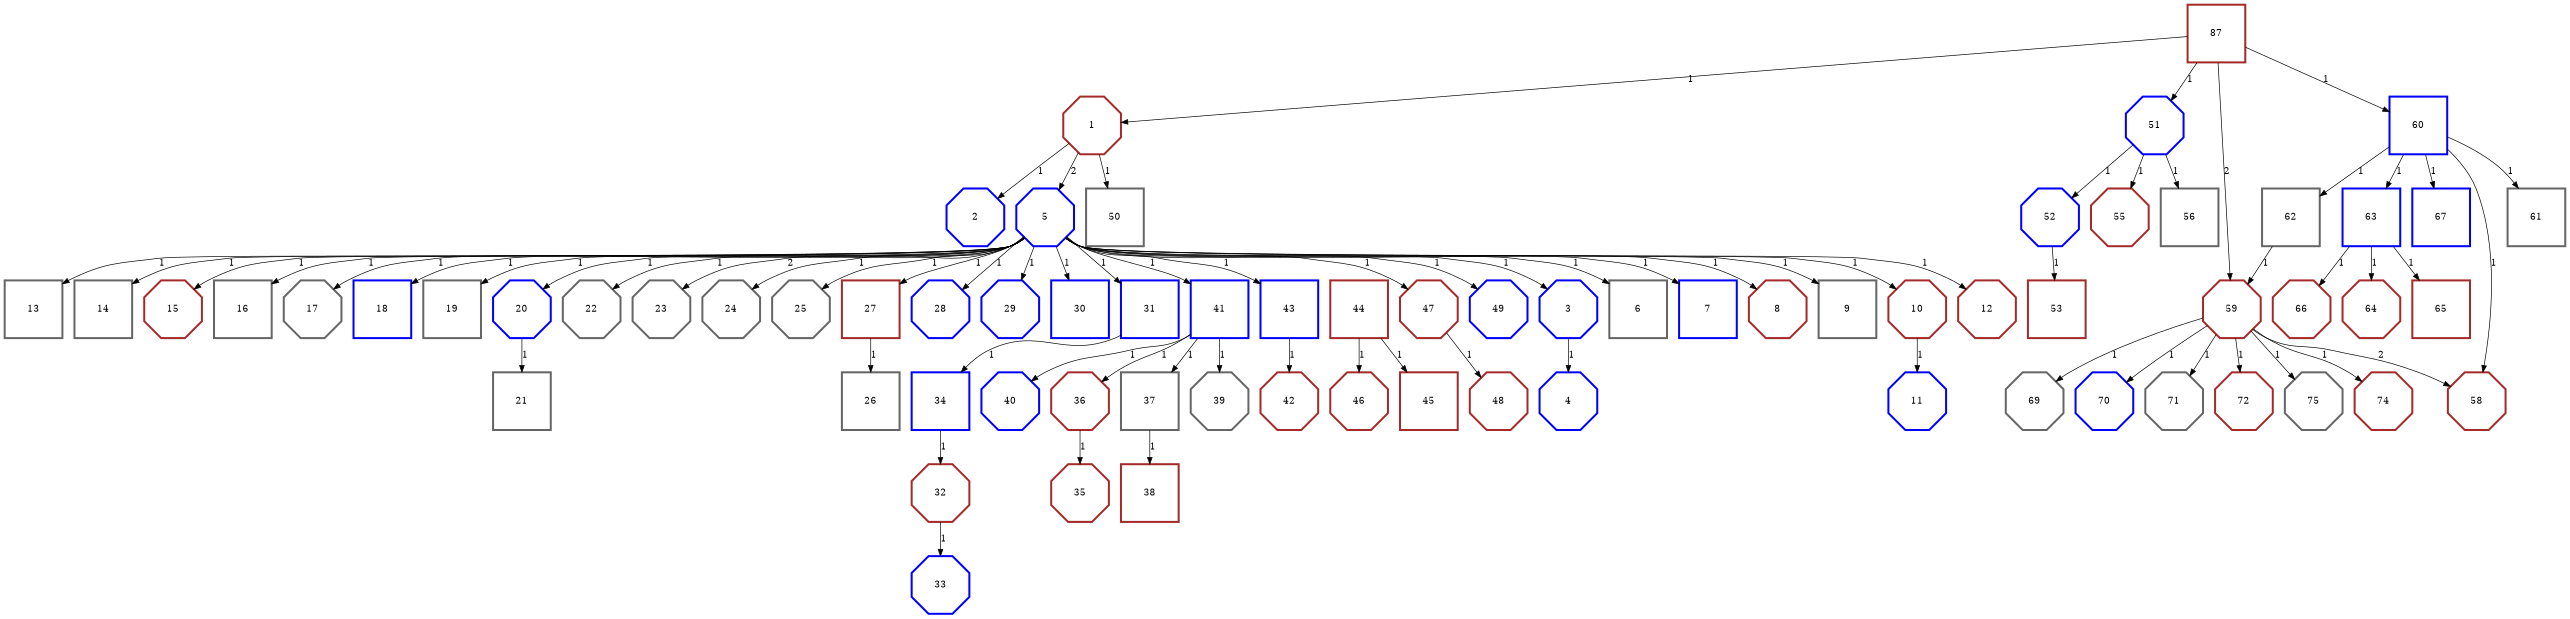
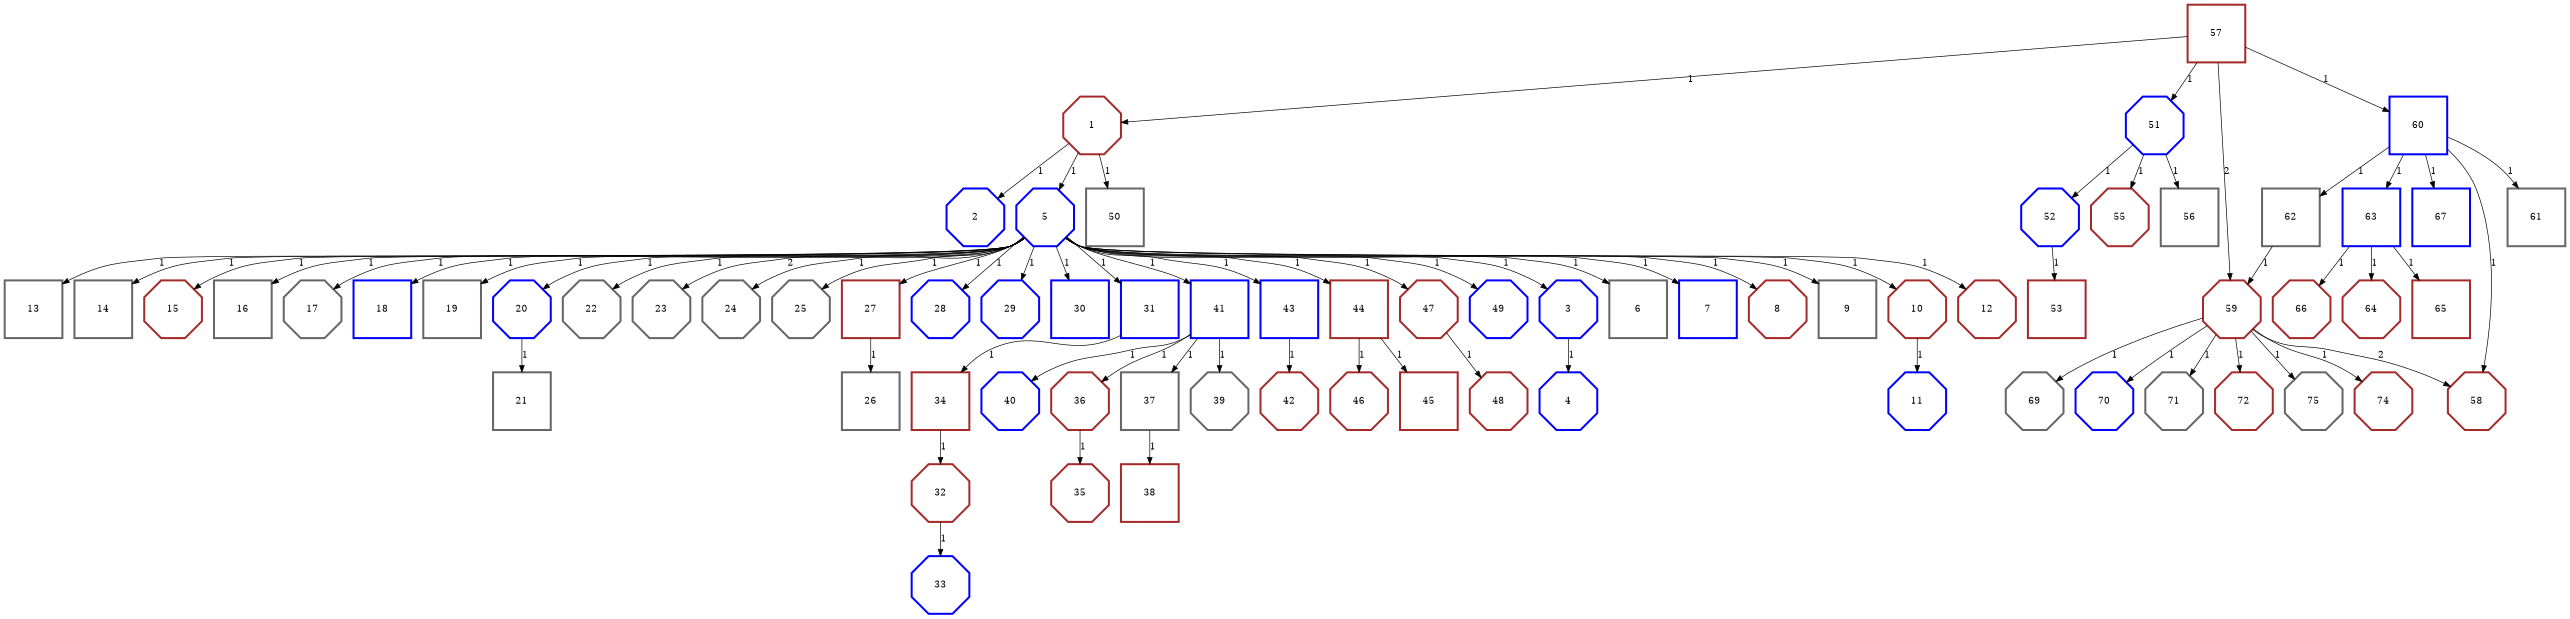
  digraph {
    rankdir=TB
    node [color=brown penwidth=3 shape=octagon]
    edge [color=black penwidth=1 style=solid]
    n1 [height=1.2 label=1 width=1.2]
    n2 [color=blue height=1.2 label=2 width=1.2]
    n3 [color=blue height=1.2 label=5 width=1.2]
    n4 [color=gray40 height=1.2 label=50 shape=box width=1.2]
    n5 [color=blue height=1.2 label=3 width=1.2]
    n6 [color=gray40 height=1.2 label=6 shape=box width=1.2]
    n7 [color=blue height=1.2 label=7 shape=box width=1.2]
    n8 [height=1.2 label=8 width=1.2]
    n9 [color=gray40 height=1.2 label=9 shape=box width=1.2]
    n10 [height=1.2 label=10 width=1.2]
    n11 [height=1.2 label=12 width=1.2]
    n12 [color=gray40 height=1.2 label=13 shape=box width=1.2]
    n13 [color=gray40 height=1.2 label=14 shape=box width=1.2]
    n14 [height=1.2 label=15 width=1.2]
    n15 [color=gray40 height=1.2 label=16 shape=box width=1.2]
    n16 [color=gray40 height=1.2 label=17 width=1.2]
    n17 [color=blue height=1.2 label=18 shape=box width=1.2]
    n18 [color=gray40 height=1.2 label=19 shape=box width=1.2]
    n19 [color=blue height=1.2 label=20 width=1.2]
    n20 [color=gray40 height=1.2 label=22 width=1.2]
    n21 [color=gray40 height=1.2 label=23 width=1.2]
    n22 [color=gray40 height=1.2 label=24 width=1.2]
    n23 [color=gray40 height=1.2 label=25 width=1.2]
    n24 [height=1.2 label=27 shape=box width=1.2]
    n25 [color=blue height=1.2 label=28 width=1.2]
    n26 [color=blue height=1.2 label=29 width=1.2]
    n27 [color=blue height=1.2 label=30 shape=box width=1.2]
    n28 [color=blue height=1.2 label=31 shape=box width=1.2]
    n29 [color=blue height=1.2 label=41 shape=box width=1.2]
    n30 [color=blue height=1.2 label=43 shape=box width=1.2]
    n31 [height=1.2 label=44 shape=box width=1.2]
    n32 [height=1.2 label=47 width=1.2]
    n33 [color=blue height=1.2 label=49 width=1.2]
    n34 [color=blue height=1.2 label=4 width=1.2]
    n35 [color=blue height=1.2 label=11 width=1.2]
    n36 [color=gray40 height=1.2 label=21 shape=box width=1.2]
    n37 [color=gray40 height=1.2 label=26 shape=box width=1.2]
-   n38 [color=blue height=1.2 label=34 shape=box width=1.2]
+   n38 [height=1.2 label=34 shape=box width=1.2]
    n39 [height=1.2 label=36 width=1.2]
    n40 [color=gray40 height=1.2 label=37 shape=box width=1.2]
    n41 [color=gray40 height=1.2 label=39 width=1.2]
    n42 [color=blue height=1.2 label=40 width=1.2]
    n43 [height=1.2 label=42 width=1.2]
    n44 [height=1.2 label=45 shape=box width=1.2]
    n45 [height=1.2 label=46 width=1.2]
    n46 [height=1.2 label=48 width=1.2]
    n47 [height=1.2 label=32 width=1.2]
    n48 [color=blue height=1.2 label=33 width=1.2]
    n49 [height=1.2 label=35 width=1.2]
    n50 [height=1.2 label=38 shape=box width=1.2]
    n51 [color=blue height=1.2 label=51 width=1.2]
    n52 [color=blue height=1.2 label=52 width=1.2]
    n53 [height=1.2 label=55 width=1.2]
    n54 [color=gray40 height=1.2 label=56 shape=box width=1.2]
    n55 [height=1.2 label=53 shape=box width=1.2]
-   n56 [height=1.2 label=87 shape=box width=1.2]
+   n56 [height=1.2 label=57 shape=box width=1.2]
    n57 [height=1.2 label=59 width=1.2]
    n58 [color=blue height=1.2 label=60 shape=box width=1.2]
    n59 [height=1.2 label=58 width=1.2]
    n60 [color=gray40 height=1.2 label=69 width=1.2]
    n61 [color=blue height=1.2 label=70 width=1.2]
    n62 [color=gray40 height=1.2 label=71 width=1.2]
    n63 [height=1.2 label=72 width=1.2]
    n64 [color=gray40 height=1.2 label=75 width=1.2]
    n65 [height=1.2 label=74 width=1.2]
    n66 [color=gray40 height=1.2 label=61 shape=box width=1.2]
    n67 [color=gray40 height=1.2 label=62 shape=box width=1.2]
    n68 [color=blue height=1.2 label=63 shape=box width=1.2]
    n69 [color=blue height=1.2 label=67 shape=box width=1.2]
    n70 [height=1.2 label=64 width=1.2]
    n71 [height=1.2 label=65 shape=box width=1.2]
    n72 [height=1.2 label=66 width=1.2]
    n1 -> n2 [label=1]
-   n1 -> n3 [label=2 style=bold]
+   n1 -> n3 [label=1 style=bold]
    n1 -> n4 [label=1 style=bold]
    n3 -> n5 [label=1]
    n3 -> n6 [label=1]
    n3 -> n7 [label=1 style=bold]
    n3 -> n8 [label=1 style=bold]
    n3 -> n9 [label=1]
    n3 -> n10 [label=1 style=bold]
    n3 -> n11 [label=1 style=bold]
    n3 -> n12 [label=1]
    n3 -> n13 [label=1 style=bold]
    n3 -> n14 [label=1]
    n3 -> n15 [label=1]
    n3 -> n16 [label=1 style=bold]
    n3 -> n17 [label=1 style=bold]
    n3 -> n18 [label=1]
    n3 -> n19 [label=1]
    n3 -> n20 [label=1]
    n3 -> n21 [label=2]
    n3 -> n22 [label=1]
    n3 -> n23 [label=1 style=bold]
    n3 -> n24 [label=1]
    n3 -> n25 [label=1 style=bold]
    n3 -> n26 [label=1]
    n3 -> n27 [label=1]
    n3 -> n28 [label=1 style=bold]
    n3 -> n29 [label=1 style=bold]
    n3 -> n30 [label=1]
+   n3 -> n31 [label=1]
    n3 -> n32 [label=1 style=bold]
    n3 -> n33 [label=1 style=bold]
    n5 -> n34 [label=1]
    n10 -> n35 [label=1]
    n19 -> n36 [label=1]
    n24 -> n37 [label=1 style=bold]
    n28 -> n38 [label=1]
    n29 -> n39 [label=1]
    n29 -> n40 [label=1]
    n29 -> n41 [label=1 style=bold]
    n29 -> n42 [label=1 style=bold]
    n30 -> n43 [label=1 style=bold]
    n31 -> n44 [label=1 style=bold]
    n31 -> n45 [label=1 style=bold]
    n32 -> n46 [label=1]
    n38 -> n47 [label=1]
    n39 -> n49 [label=1]
    n40 -> n50 [label=1]
    n47 -> n48 [label=1]
    n51 -> n52 [label=1]
    n51 -> n53 [label=1 style=bold]
    n51 -> n54 [label=1 style=bold]
    n52 -> n55 [label=1 style=bold]
    n56 -> n1 [label=1]
    n56 -> n51 [label=1]
    n56 -> n57 [label=2]
    n56 -> n58 [label=1]
    n57 -> n59 [label=2 style=bold]
    n57 -> n60 [label=1 style=bold]
    n57 -> n61 [label=1]
    n57 -> n62 [label=1]
    n57 -> n63 [label=1 style=bold]
    n57 -> n64 [label=1 style=bold]
    n57 -> n65 [label=1 style=bold]
    n58 -> n59 [label=1 style=bold]
    n58 -> n66 [label=1]
    n58 -> n67 [label=1]
    n58 -> n68 [label=1 style=bold]
    n58 -> n69 [label=1 style=bold]
    n67 -> n57 [label=1 style=bold]
    n68 -> n70 [label=1]
    n68 -> n71 [label=1]
    n68 -> n72 [label=1 style=bold]
  }
